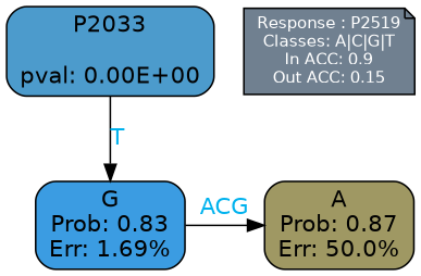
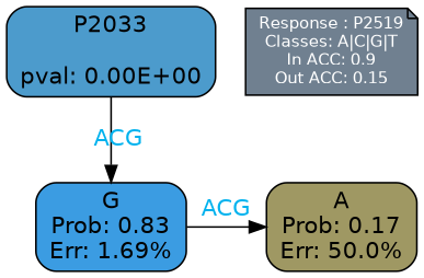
  digraph {
    ranksep=equally
    splines=polylines
    node [color=black fontname=helvetica shape=box style="filled, rounded"]
    edge [fontcolor=deepskyblue2 fontname=helvetica]
-   n1 [fillcolor="#9f9863" label="A\nProb: 0.87\nErr: 50.0%"]
+   n1 [fillcolor="#9f9863" label="A\nProb: 0.17\nErr: 50.0%"]
    n2 [fillcolor="#3b9ce2" label="G\nProb: 0.83\nErr: 1.69%"]
    n3 [align=left fillcolor=slategray fontcolor=white fontsize=10 label="Response : P2519\nClasses: A|C|G|T\nIn ACC: 0.9\nOut ACC: 0.15\n" shape=note style=filled]
    n4 [fillcolor="#4c9bcc" label="P2033\n\npval: 0.00E+00"]
    subgraph sub_1 {
      rank=same
      n1
      n2
    }
    subgraph sub_2 {
      rank=same
      n3
      n4
    }
    n2 -> n1 [label=ACG]
-   n4 -> n2 [label=T]
+   n4 -> n2 [label=ACG]
  }
